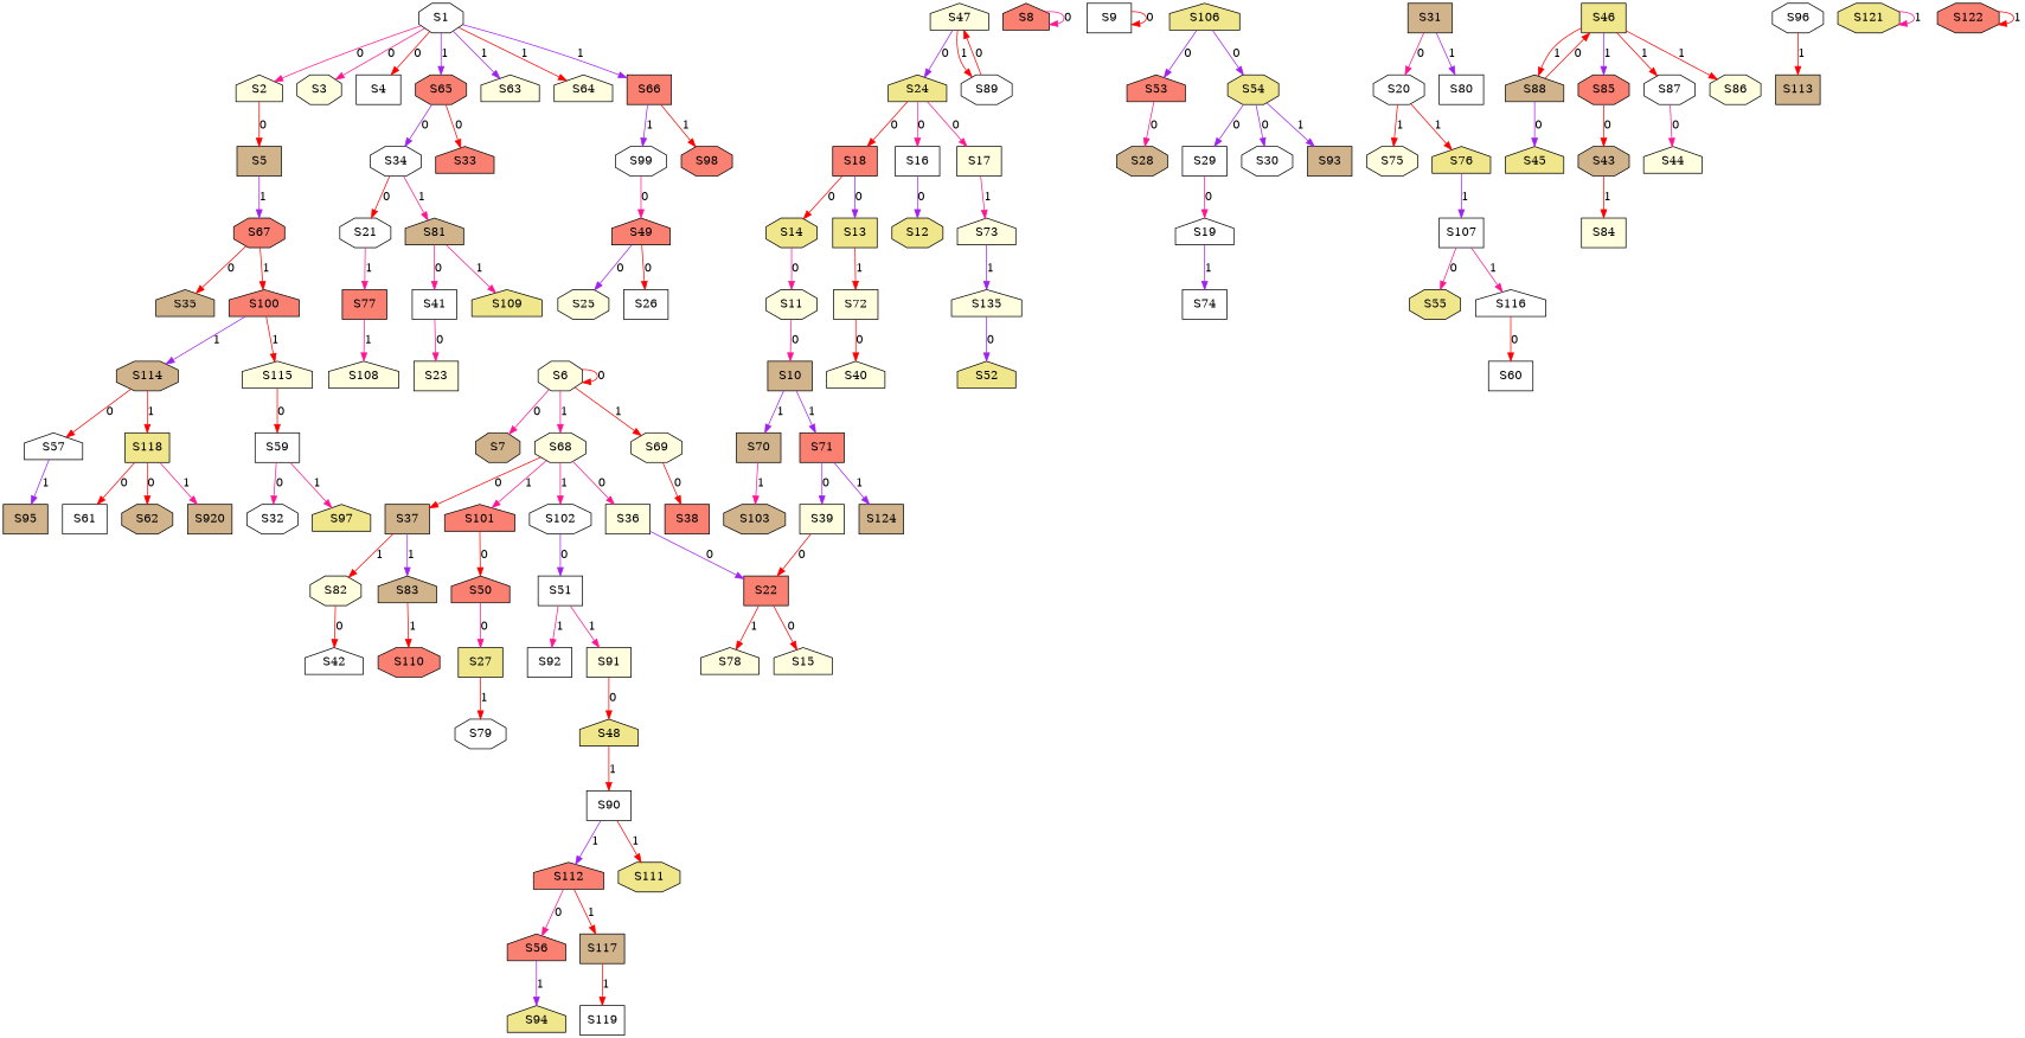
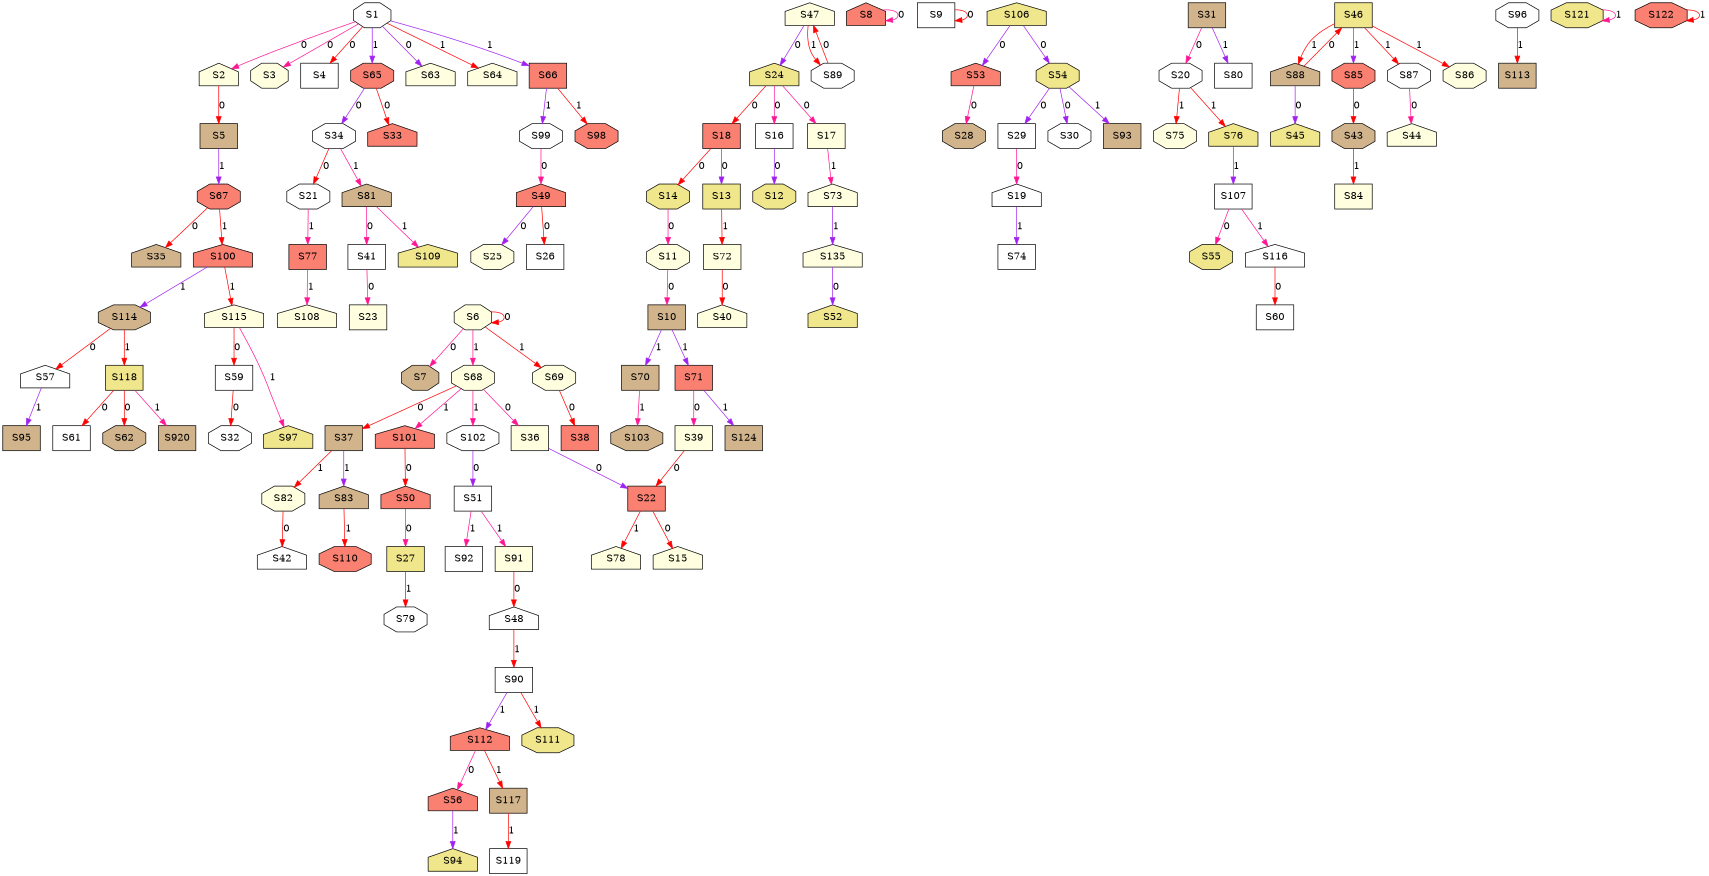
  strict digraph {
    node [fillcolor=white shape=box style=filled]
    edge [color=red]
    S1 [shape=octagon]
    S2 [fillcolor=lightyellow shape=house]
    S3 [fillcolor=lightyellow shape=octagon]
    S4
    S65 [fillcolor=salmon shape=octagon]
    S63 [fillcolor=lightyellow shape=house]
    S64 [fillcolor=lightyellow shape=house]
    S66 [fillcolor=salmon]
    S5 [fillcolor=tan]
    S34 [shape=octagon]
    S33 [fillcolor=salmon shape=house]
    S99 [shape=octagon]
    S98 [fillcolor=salmon shape=octagon]
    S67 [fillcolor=salmon shape=octagon]
    S35 [fillcolor=tan shape=house]
    S100 [fillcolor=salmon shape=house]
    S6 [fillcolor=lightyellow shape=octagon]
    S7 [fillcolor=tan shape=octagon]
    S68 [fillcolor=lightyellow shape=octagon]
    S69 [fillcolor=lightyellow shape=octagon]
    S36 [fillcolor=lightyellow]
    S37 [fillcolor=tan]
    S101 [fillcolor=salmon shape=house]
    S102 [shape=octagon]
    S38 [fillcolor=salmon]
    S8 [fillcolor=salmon shape=house]
    S9
    S11 [fillcolor=lightyellow shape=octagon]
    S10 [fillcolor=tan]
    S71 [fillcolor=salmon]
    S70 [fillcolor=tan]
    S39 [fillcolor=lightyellow]
    n33 [fillcolor=tan label=S124]
    S103 [fillcolor=tan shape=octagon]
    S14 [fillcolor=khaki shape=octagon]
    S12 [fillcolor=khaki shape=octagon]
    S16
    S18 [fillcolor=salmon]
    S13 [fillcolor=khaki]
    S72 [fillcolor=lightyellow]
    S40 [fillcolor=lightyellow shape=house]
    S22 [fillcolor=salmon]
    S15 [fillcolor=lightyellow shape=house]
    S78 [fillcolor=lightyellow shape=house]
    S24 [fillcolor=khaki shape=house]
    S17 [fillcolor=lightyellow]
    S73 [fillcolor=lightyellow shape=house]
    n48 [fillcolor=lightyellow label=S135 shape=house]
    S19 [shape=house]
    S29
    S74
    S31 [fillcolor=tan]
    S20 [shape=octagon]
    S80
    S75 [fillcolor=lightyellow shape=octagon]
    S76 [fillcolor=khaki shape=house]
    S107
    S21 [shape=octagon]
    S81 [fillcolor=tan shape=house]
    S77 [fillcolor=salmon]
    S41
    S109 [fillcolor=khaki shape=house]
    S108 [fillcolor=lightyellow shape=house]
    S23 [fillcolor=lightyellow]
    S47 [fillcolor=lightyellow shape=house]
    S89 [shape=octagon]
    S49 [fillcolor=salmon shape=house]
    S25 [fillcolor=lightyellow shape=octagon]
    S26
    S50 [fillcolor=salmon shape=house]
    S27 [fillcolor=khaki]
    S79 [shape=octagon]
    S53 [fillcolor=salmon shape=house]
    S28 [fillcolor=tan shape=octagon]
    S54 [fillcolor=khaki shape=octagon]
    S30 [shape=octagon]
    S93 [fillcolor=tan]
    S55 [fillcolor=khaki shape=octagon]
    S32 [shape=octagon]
    S59
    S97 [fillcolor=khaki shape=house]
    S114 [fillcolor=tan shape=octagon]
    S115 [fillcolor=lightyellow shape=house]
    S82 [fillcolor=lightyellow shape=octagon]
    S83 [fillcolor=tan shape=house]
    S51
    S42 [shape=house]
    S110 [fillcolor=salmon shape=octagon]
    S85 [fillcolor=salmon shape=octagon]
    S43 [fillcolor=tan shape=octagon]
    S84 [fillcolor=lightyellow]
    S87 [shape=octagon]
    S44 [fillcolor=lightyellow shape=house]
    S88 [fillcolor=tan shape=house]
    S45 [fillcolor=khaki shape=house]
    S46 [fillcolor=khaki]
    S86 [fillcolor=lightyellow shape=octagon]
    S91 [fillcolor=lightyellow]
-   S48 [fillcolor=khaki shape=house]
+   S48 [shape=house]
    S90
    S112 [fillcolor=salmon shape=house]
    S111 [fillcolor=khaki shape=octagon]
    S92
    S52 [fillcolor=khaki shape=house]
    S106 [fillcolor=khaki shape=house]
    S116 [shape=house]
    S60
    S56 [fillcolor=salmon shape=house]
    S117 [fillcolor=tan]
    S94 [fillcolor=khaki shape=house]
    S119
    S57 [shape=house]
    S118 [fillcolor=khaki]
    S95 [fillcolor=tan]
    S61
    S62 [fillcolor=tan shape=octagon]
    n117 [fillcolor=tan label=S920]
    S96 [shape=octagon]
    S113 [fillcolor=tan]
    S121 [fillcolor=khaki shape=octagon]
    S122 [fillcolor=salmon shape=octagon]
    S1 -> S2 [color=deeppink label=0]
    S1 -> S3 [color=deeppink label=0]
    S1 -> S4 [label=0]
    S1 -> S65 [color=purple label=1]
-   S1 -> S63 [color=purple label=1]
+   S1 -> S63 [color=purple label=0]
    S1 -> S64 [label=1]
    S1 -> S66 [color=purple label=1]
    S2 -> S5 [label=0]
    S65 -> S34 [color=purple label=0]
    S65 -> S33 [label=0]
    S66 -> S99 [color=purple label=1]
    S66 -> S98 [label=1]
    S5 -> S67 [color=purple label=1]
    S34 -> S21 [label=0]
    S34 -> S81 [color=deeppink label=1]
    S99 -> S49 [color=deeppink label=0]
    S67 -> S35 [label=0]
    S67 -> S100 [label=1]
    S100 -> S114 [color=purple label=1]
    S100 -> S115 [label=1]
    S6 -> S6 [label=0]
    S6 -> S7 [color=deeppink label=0]
    S6 -> S68 [color=deeppink label=1]
    S6 -> S69 [label=1]
    S68 -> S36 [color=deeppink label=0]
    S68 -> S37 [label=0]
    S68 -> S101 [color=deeppink label=1]
    S68 -> S102 [color=deeppink label=1]
    S69 -> S38 [label=0]
    S36 -> S22 [color=purple label=0]
    S37 -> S82 [label=1]
    S37 -> S83 [color=purple label=1]
    S101 -> S50 [label=0]
    S102 -> S51 [color=purple label=0]
    S8 -> S8 [color=deeppink label=0]
    S9 -> S9 [label=0]
    S11 -> S10 [color=deeppink label=0]
    S10 -> S71 [color=purple label=1]
    S10 -> S70 [color=purple label=1]
-   S71 -> S39 [color=purple label=0]
+   S71 -> S39 [color=deeppink label=0]
    S71 -> n33 [color=purple label=1]
    S70 -> S103 [color=deeppink label=1]
    S39 -> S22 [label=0]
    S14 -> S11 [color=deeppink label=0]
    S16 -> S12 [color=purple label=0]
    S18 -> S14 [label=0]
    S18 -> S13 [color=purple label=0]
    S13 -> S72 [label=1]
    S72 -> S40 [label=0]
    S22 -> S15 [label=0]
    S22 -> S78 [label=1]
    S24 -> S16 [color=deeppink label=0]
    S24 -> S18 [label=0]
    S24 -> S17 [color=deeppink label=0]
    S17 -> S73 [color=deeppink label=1]
    S73 -> n48 [color=purple label=1]
    n48 -> S52 [color=purple label=0]
    S19 -> S74 [color=purple label=1]
    S29 -> S19 [color=deeppink label=0]
    S31 -> S20 [color=deeppink label=0]
    S31 -> S80 [color=purple label=1]
    S20 -> S75 [label=1]
    S20 -> S76 [label=1]
    S76 -> S107 [color=purple label=1]
    S107 -> S55 [color=deeppink label=0]
    S107 -> S116 [color=deeppink label=1]
    S21 -> S77 [color=deeppink label=1]
    S81 -> S41 [color=deeppink label=0]
    S81 -> S109 [color=deeppink label=1]
    S77 -> S108 [color=deeppink label=1]
    S41 -> S23 [color=deeppink label=0]
    S47 -> S24 [color=purple label=0]
    S47 -> S89 [label=1]
    S89 -> S47 [label=0]
    S49 -> S25 [color=purple label=0]
    S49 -> S26 [label=0]
    S50 -> S27 [color=deeppink label=0]
    S27 -> S79 [label=1]
    S53 -> S28 [color=deeppink label=0]
    S54 -> S29 [color=purple label=0]
    S54 -> S30 [color=purple label=0]
    S54 -> S93 [color=purple label=1]
-   S59 -> S32 [color=deeppink label=0]
-   S59 -> S97 [color=deeppink label=1]
+   S59 -> S32 [label=0]
+   S115 -> S97 [color=deeppink label=1]
    S114 -> S57 [label=0]
    S114 -> S118 [label=1]
    S115 -> S59 [label=0]
    S82 -> S42 [label=0]
    S83 -> S110 [label=1]
    S51 -> S91 [color=deeppink label=1]
    S51 -> S92 [color=deeppink label=1]
    S85 -> S43 [label=0]
    S43 -> S84 [label=1]
    S87 -> S44 [color=deeppink label=0]
    S88 -> S45 [color=purple label=0]
    S88 -> S46 [label=0]
    S46 -> S85 [color=purple label=1]
    S46 -> S87 [label=1]
    S46 -> S88 [label=1]
    S46 -> S86 [label=1]
    S91 -> S48 [label=0]
    S48 -> S90 [label=1]
    S90 -> S112 [color=purple label=1]
    S90 -> S111 [label=1]
    S112 -> S56 [color=deeppink label=0]
    S112 -> S117 [label=1]
    S106 -> S53 [color=purple label=0]
    S106 -> S54 [color=purple label=0]
    S116 -> S60 [label=0]
    S56 -> S94 [color=purple label=1]
    S117 -> S119 [label=1]
    S57 -> S95 [color=purple label=1]
    S118 -> S61 [label=0]
    S118 -> S62 [label=0]
    S118 -> n117 [color=deeppink label=1]
    S96 -> S113 [label=1]
    S121 -> S121 [color=deeppink label=1]
    S122 -> S122 [label=1]
  }
